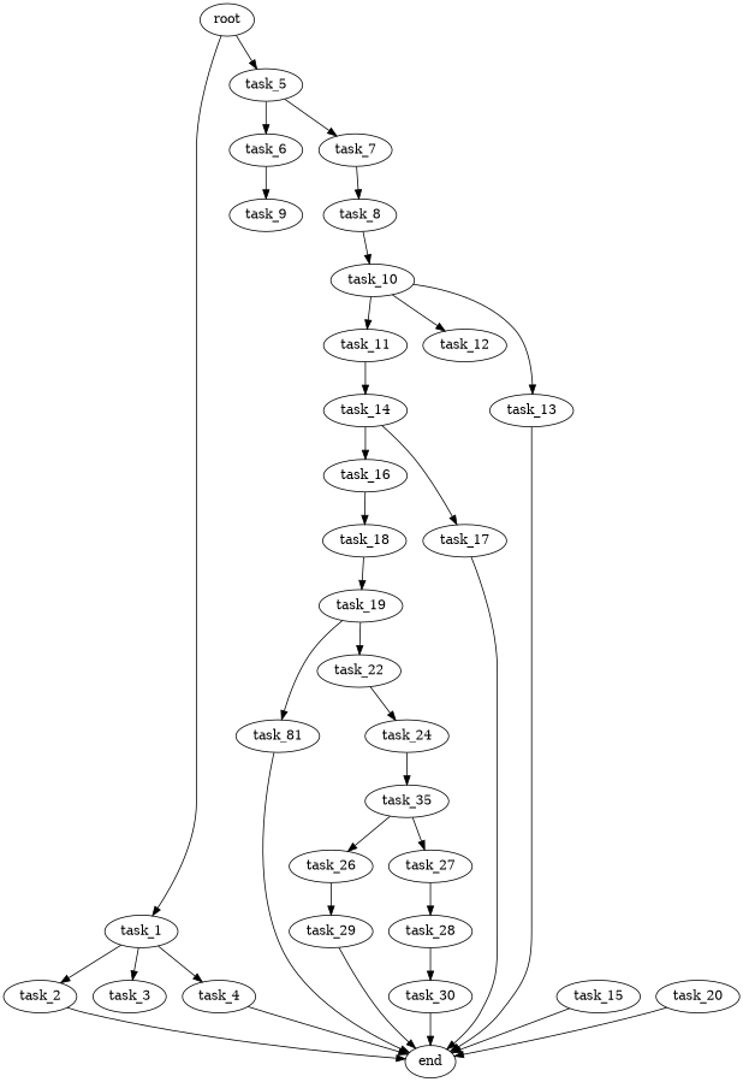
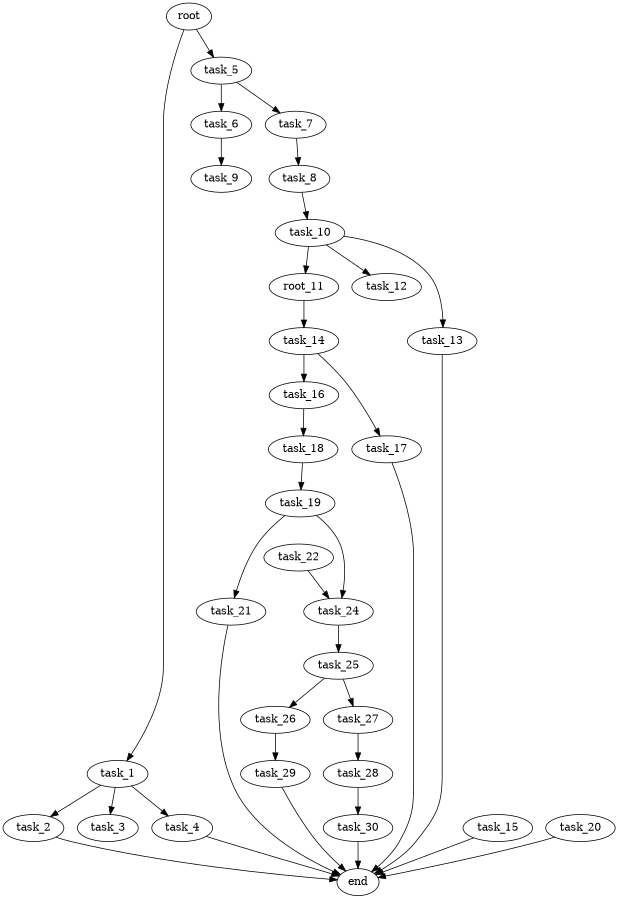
  digraph {
    root
    task_1
    task_5
    task_2
    task_3
    task_4
    end
    task_6
    task_7
    task_9
    task_8
    task_10
-   task_11
+   task_11 [label=root_11]
    task_12
    task_13
    task_14
    task_16
    task_17
    task_15
    task_18
    task_19
-   task_21 [label=task_81]
+   task_21
    task_22
    task_20
    task_24
-   task_25 [label=task_35]
+   task_25
    task_26
    task_27
    task_29
    task_28
    task_30
    root -> task_1
    root -> task_5
    task_1 -> task_2
    task_1 -> task_3
    task_1 -> task_4
    task_5 -> task_6
    task_5 -> task_7
    task_2 -> end
    task_4 -> end
    task_6 -> task_9
    task_7 -> task_8
    task_8 -> task_10
    task_10 -> task_11
    task_10 -> task_12
    task_10 -> task_13
    task_11 -> task_14
    task_13 -> end
    task_14 -> task_16
    task_14 -> task_17
    task_16 -> task_18
    task_17 -> end
    task_15 -> end
    task_18 -> task_19
    task_19 -> task_21
-   task_19 -> task_22
+   task_19 -> task_24
    task_21 -> end
    task_22 -> task_24
    task_20 -> end
    task_24 -> task_25
    task_25 -> task_26
    task_25 -> task_27
    task_26 -> task_29
    task_27 -> task_28
    task_29 -> end
    task_28 -> task_30
    task_30 -> end
  }
